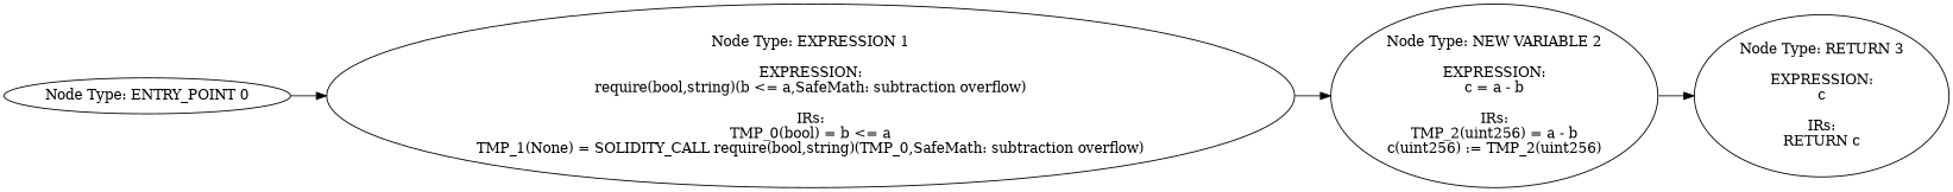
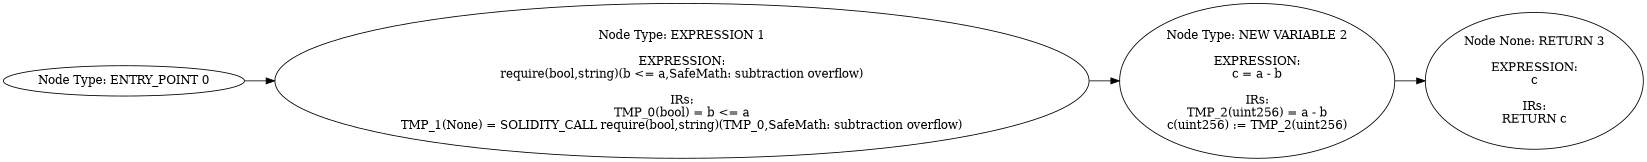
  digraph {
    rankdir=LR
    n1 [label="Node Type: ENTRY_POINT 0\n"]
    n2 [label="Node Type: EXPRESSION 1\n\nEXPRESSION:\nrequire(bool,string)(b <= a,SafeMath: subtraction overflow)\n\nIRs:\nTMP_0(bool) = b <= a\nTMP_1(None) = SOLIDITY_CALL require(bool,string)(TMP_0,SafeMath: subtraction overflow)"]
    n3 [label="Node Type: NEW VARIABLE 2\n\nEXPRESSION:\nc = a - b\n\nIRs:\nTMP_2(uint256) = a - b\nc(uint256) := TMP_2(uint256)"]
-   n4 [label="Node Type: RETURN 3\n\nEXPRESSION:\nc\n\nIRs:\nRETURN c"]
+   n4 [label="Node None: RETURN 3\n\nEXPRESSION:\nc\n\nIRs:\nRETURN c"]
    n1 -> n2
    n2 -> n3
    n3 -> n4
  }
